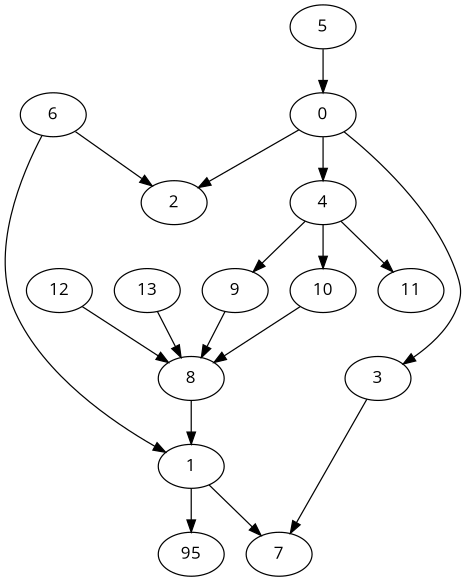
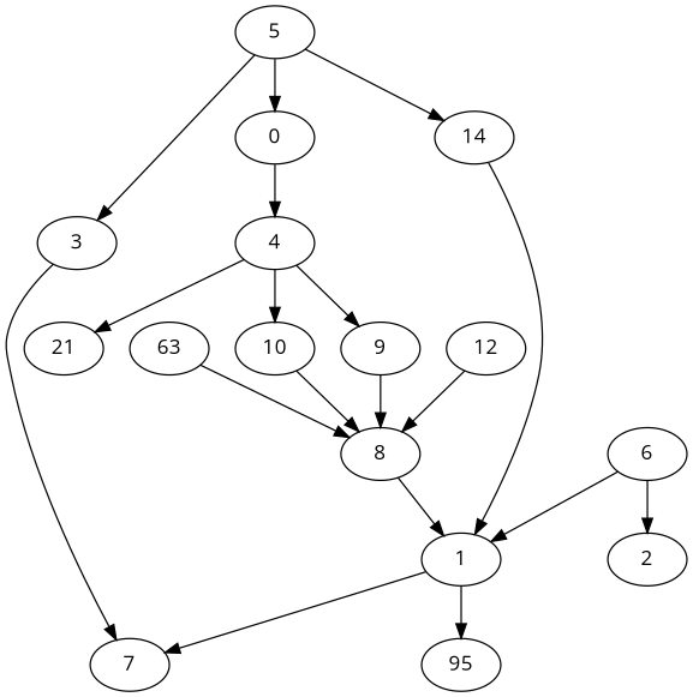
  digraph {
    "Duplicate states"=0
    GraphType=S_P
    "Max states in OPEN"=0
    Modes="120000ms; topo-ordered tasks, ; Pruning: task equivalence, fixed order ready list, ; F-value: ; Optimisation: best schedule length (SL) optimisation on equal, "
    NumberOfTasks=16
    "Pruned using list schedule length"=13780195
    "States removed from OPEN"=0
    TargetSystem="Homogeneous-6"
    "Time to schedule (ms)"=11610
    "Total idle time"=906
    "Total schedule length"=593
    "Total sequential time"=1308
    "Total states created"=42169277
    fontname="Open Sans"
    node [Processor=0 Weight=87 fontname="Open Sans"]
    edge [Weight=6 fontname="Open Sans"]
    0 ["Finish time"=112 "Start time"=0 Weight=112]
    4 ["Finish time"=199 "Start time"=112]
    2 ["Finish time"=168 Processor=2 "Start time"=118 Weight=50]
    3 ["Finish time"=333 Processor=4 "Start time"=271 Weight=62]
    9 ["Finish time"=299 "Start time"=199 Weight=100]
    10 ["Finish time"=265 Processor=3 "Start time"=203 Weight=62]
-   11 ["Finish time"=271 Processor=4 "Start time"=209 Weight=62]
+   11 ["Finish time"=271 Processor=4 "Start time"=209 Weight=62 label=21]
    5 ["Finish time"=164 Processor=3 "Start time"=114 Weight=50]
+   14 ["Finish time"=390 Processor=3 "Start time"=265 Weight=125]
    7 ["Finish time"=358 Processor=4 "Start time"=333 Weight=25]
    8 ["Finish time"=388 "Start time"=301]
    12 ["Finish time"=295 Processor=1 "Start time"=208]
-   13 ["Finish time"=282 Processor=2 "Start time"=207 Weight=75]
+   13 ["Finish time"=282 Processor=2 "Start time"=207 Weight=75 label=63]
    6 ["Finish time"=296 Processor=5 "Start time"=171 Weight=125]
    1 ["Finish time"=481 "Start time"=394]
    n16 ["Finish time"=593 "Start time"=481 Weight=112 label=95]
    0 -> 4 [Weight=2]
-   0 -> 2
-   0 -> 3 [Weight=10]
+   5 -> 3 [Weight=10]
    4 -> 9 [Weight=9]
    4 -> 10 [Weight=4]
    4 -> 11 [Weight=10]
    3 -> 7
    9 -> 8 [Weight=3]
    10 -> 8 [Weight=7]
    5 -> 0 [Weight=2]
+   5 -> 14 [Weight=4]
+   14 -> 1 [Weight=4]
    8 -> 1 [Weight=10]
    12 -> 8
    13 -> 8 [Weight=7]
    6 -> 2 [Weight=3]
    6 -> 1 [Weight=7]
    1 -> 7 [Weight=5]
    1 -> n16
  }
